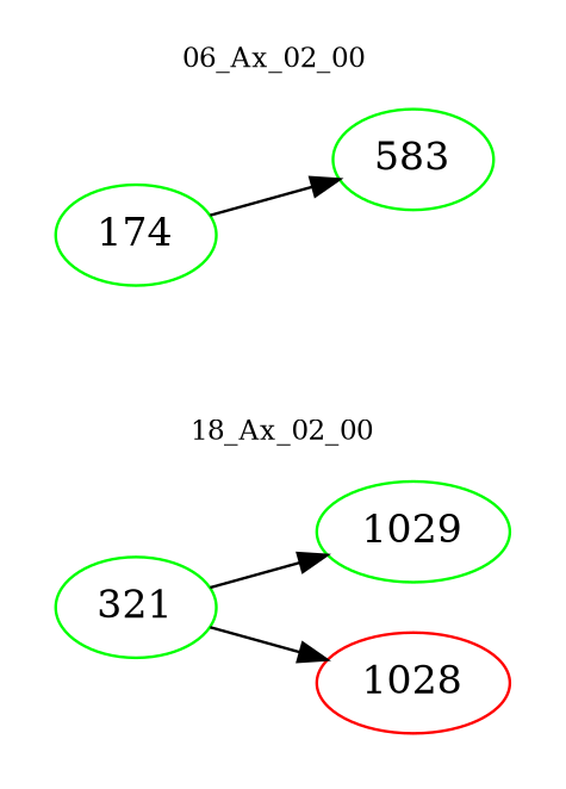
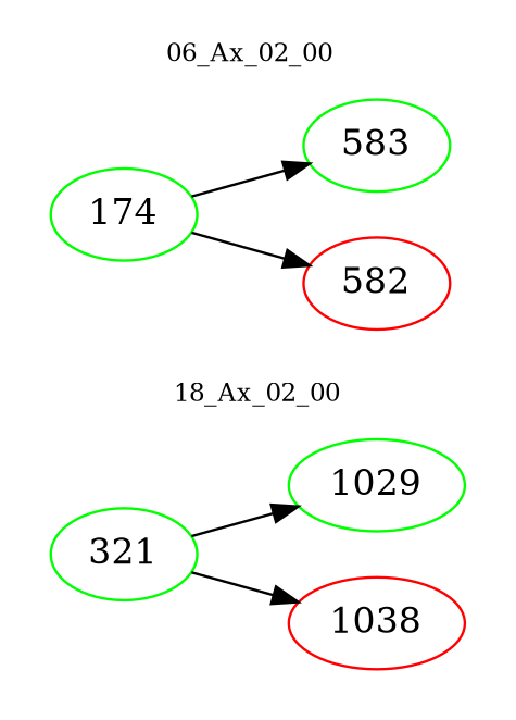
  digraph {
    rankdir=LR
    node [color=green]
    edge [color=black]
    n1 [label=321]
-   n2 [color=red label=1028]
+   n2 [color=red label=1038]
    n3 [label=1029]
    n4 [label=174]
+   n5 [color=red label=582]
    n6 [label=583]
    subgraph cluster_1 {
      color=white
      fontsize=10
      label="18_Ax_02_00"
      n1
      n2
      n3
    }
    subgraph cluster_2 {
      color=white
      fontsize=10
      label="06_Ax_02_00"
      n4
+     n5
      n6
    }
    n1 -> n2
    n1 -> n3
+   n4 -> n5
    n4 -> n6
  }
